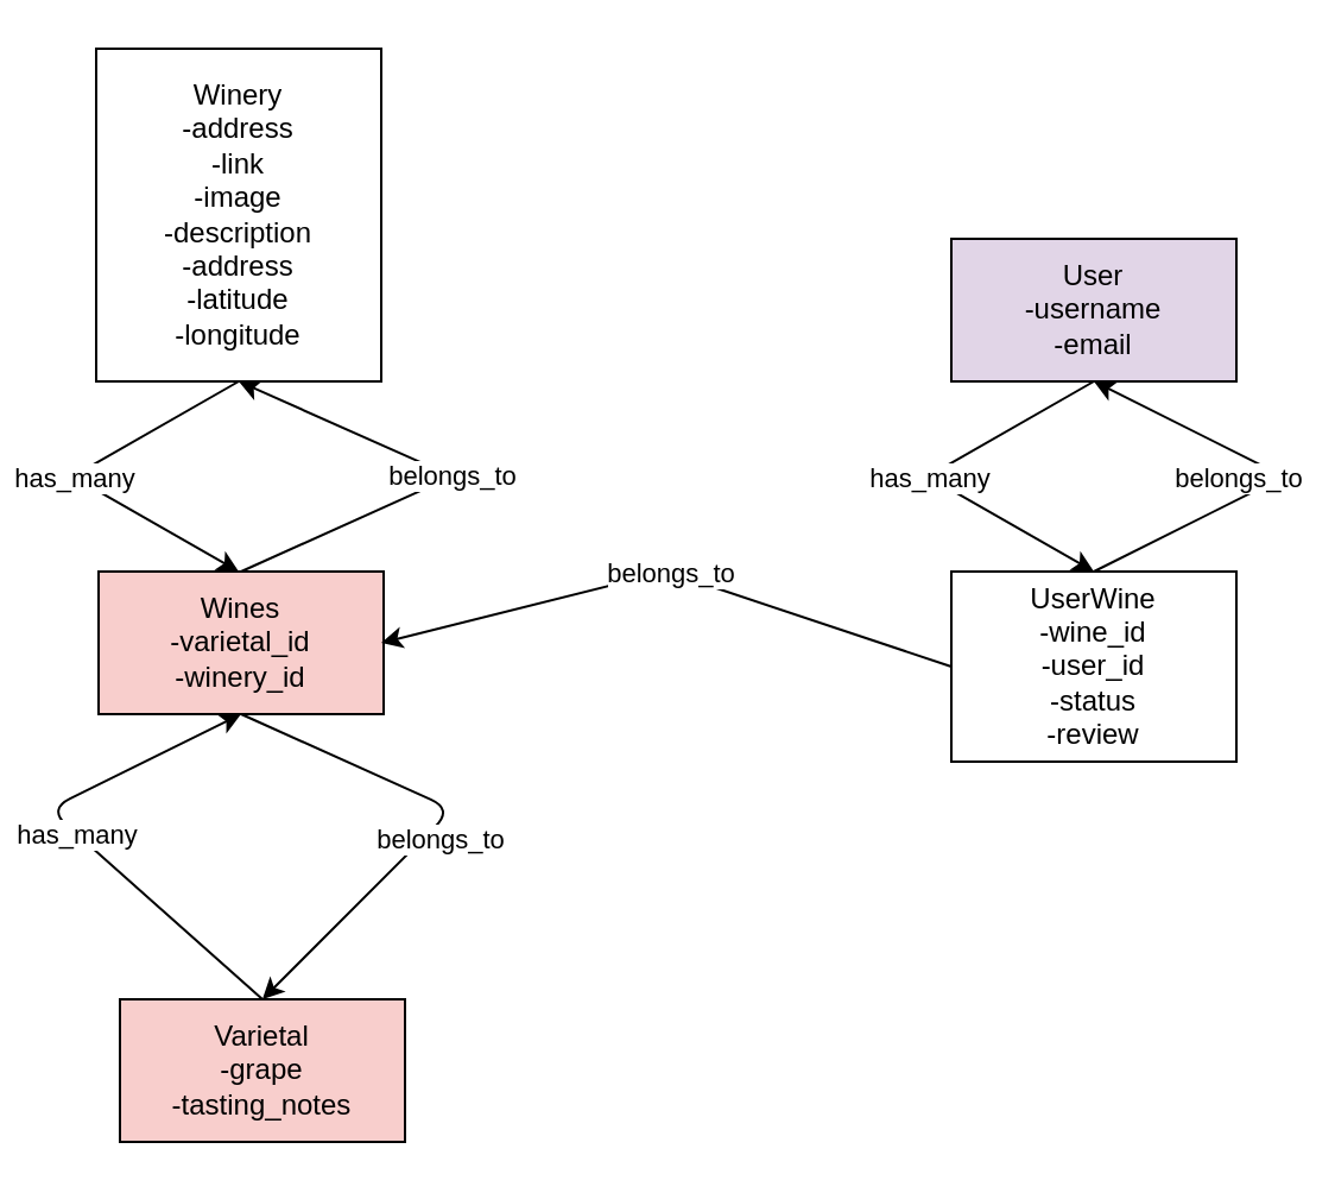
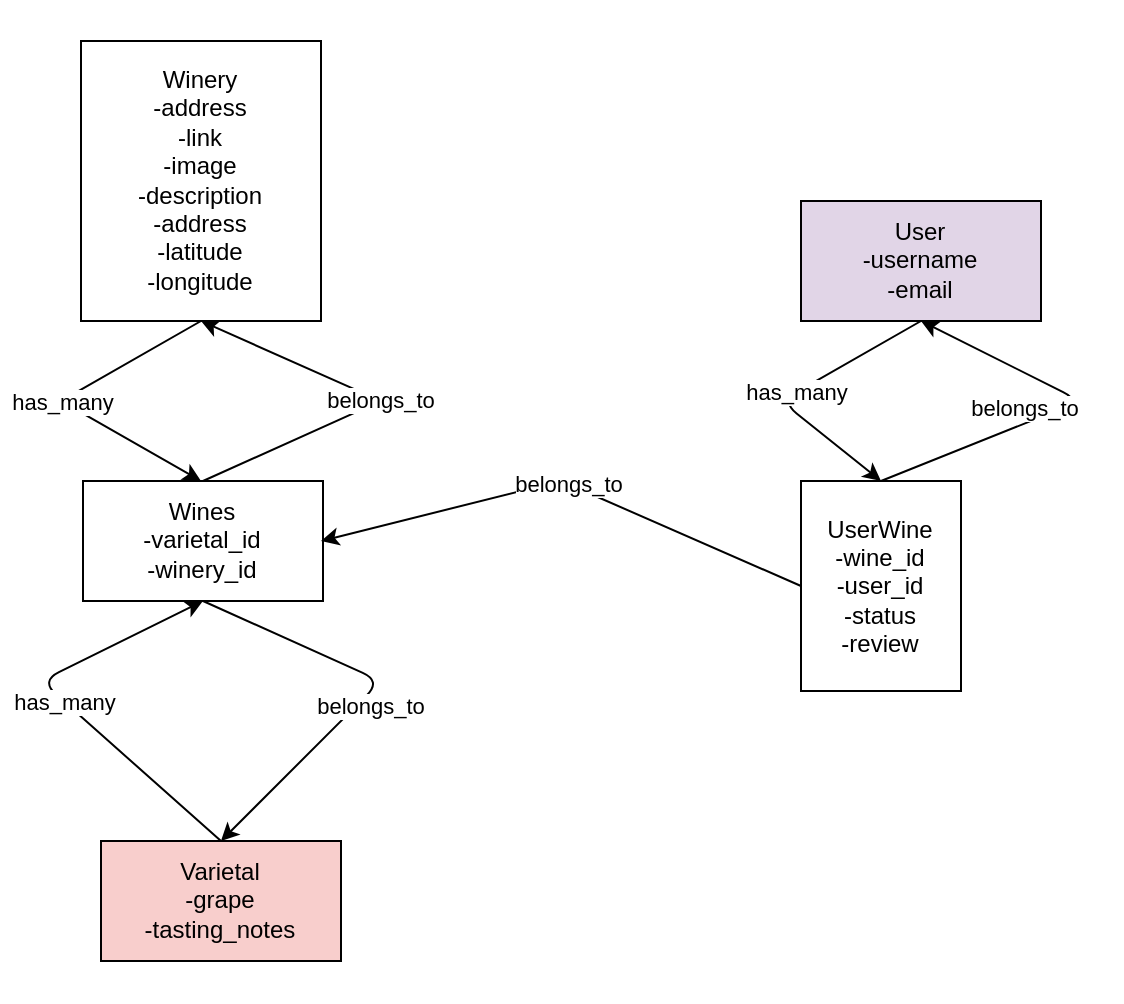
  <mxCell id="0" />
  <mxCell id="1" parent="0" />
  <mxCell id="2" value="Winery&lt;br&gt;-address&lt;br&gt;-link&lt;br&gt;-image&lt;br&gt;-description&lt;br&gt;-address&lt;br&gt;-latitude&lt;br&gt;-longitude" style="rounded=0;whiteSpace=wrap;html=1;" parent="1" vertex="1"><mxGeometry x="40" y="20" width="120" height="140" as="geometry" /></mxCell>
  <mxCell id="3" value="" style="endArrow=classic;html=1;exitX=0.5;exitY=1;exitDx=0;exitDy=0;" parent="1" source="2" edge="1"><mxGeometry relative="1" as="geometry"><mxPoint x="230" y="330" as="sourcePoint" /><mxPoint x="100" y="240" as="targetPoint" /><Array as="points"><mxPoint x="30" y="200" /></Array></mxGeometry></mxCell>
  <mxCell id="4" value="has_many" style="edgeLabel;resizable=0;html=1;align=center;verticalAlign=middle;" parent="3" connectable="0" vertex="1"><mxGeometry relative="1" as="geometry" /></mxCell>
- <mxCell id="5" value="Wines&lt;br&gt;-varietal_id&lt;br&gt;-winery_id" style="whiteSpace=wrap;html=1;fillColor=#f8cecc;" parent="1" vertex="1"><mxGeometry x="41" y="240" width="120" height="60" as="geometry" /></mxCell>
+ <mxCell id="5" value="Wines&lt;br&gt;-varietal_id&lt;br&gt;-winery_id" style="whiteSpace=wrap;html=1;" parent="1" vertex="1"><mxGeometry x="41" y="240" width="120" height="60" as="geometry" /></mxCell>
  <mxCell id="6" value="" style="endArrow=classic;html=1;exitX=0.5;exitY=0;exitDx=0;exitDy=0;" parent="1" source="5" edge="1"><mxGeometry relative="1" as="geometry"><mxPoint x="230" y="330" as="sourcePoint" /><mxPoint x="100" y="160" as="targetPoint" /><Array as="points"><mxPoint x="190" y="200" /></Array></mxGeometry></mxCell>
  <mxCell id="7" value="belongs_to" style="edgeLabel;resizable=0;html=1;align=center;verticalAlign=middle;" parent="6" connectable="0" vertex="1"><mxGeometry relative="1" as="geometry" /></mxCell>
  <mxCell id="8" value="Varietal&lt;br&gt;-grape&lt;br&gt;-tasting_notes" style="rounded=0;whiteSpace=wrap;html=1;fillColor=#f8cecc;" parent="1" vertex="1"><mxGeometry x="50" y="420" width="120" height="60" as="geometry" /></mxCell>
  <mxCell id="9" value="" style="endArrow=classic;html=1;entryX=0.5;entryY=1;entryDx=0;entryDy=0;" parent="1" target="5" edge="1"><mxGeometry relative="1" as="geometry"><mxPoint x="110" y="420" as="sourcePoint" /><mxPoint x="330" y="330" as="targetPoint" /><Array as="points"><mxPoint x="20" y="340" /></Array></mxGeometry></mxCell>
  <mxCell id="10" value="has_many" style="edgeLabel;resizable=0;html=1;align=center;verticalAlign=middle;" parent="9" connectable="0" vertex="1"><mxGeometry relative="1" as="geometry" /></mxCell>
  <mxCell id="11" value="" style="endArrow=classic;html=1;exitX=0.5;exitY=1;exitDx=0;exitDy=0;" parent="1" source="5" edge="1"><mxGeometry relative="1" as="geometry"><mxPoint x="230" y="330" as="sourcePoint" /><mxPoint x="110" y="420" as="targetPoint" /><Array as="points"><mxPoint x="190" y="340" /></Array></mxGeometry></mxCell>
  <mxCell id="12" value="belongs_to" style="edgeLabel;resizable=0;html=1;align=center;verticalAlign=middle;" parent="11" connectable="0" vertex="1"><mxGeometry relative="1" as="geometry"><mxPoint y="7" as="offset" /></mxGeometry></mxCell>
- <mxCell id="13" value="UserWine&lt;br&gt;-wine_id&lt;br&gt;-user_id&lt;br&gt;-status&lt;br&gt;-review" style="rounded=0;whiteSpace=wrap;html=1;" parent="1" vertex="1"><mxGeometry x="400" y="240" width="120" height="80" as="geometry" /></mxCell>
+ <mxCell id="13" value="UserWine&lt;br&gt;-wine_id&lt;br&gt;-user_id&lt;br&gt;-status&lt;br&gt;-review" style="rounded=0;whiteSpace=wrap;html=1;" parent="1" vertex="1"><mxGeometry x="400" y="240" width="80" height="105" as="geometry" /></mxCell>
  <mxCell id="14" value="" style="endArrow=classic;html=1;exitX=0;exitY=0.5;exitDx=0;exitDy=0;" parent="1" source="13" edge="1"><mxGeometry relative="1" as="geometry"><mxPoint x="230" y="330" as="sourcePoint" /><mxPoint x="160" y="270" as="targetPoint" /><Array as="points"><mxPoint x="280" y="240" /></Array></mxGeometry></mxCell>
  <mxCell id="15" value="belongs_to" style="edgeLabel;resizable=0;html=1;align=center;verticalAlign=middle;" parent="14" connectable="0" vertex="1"><mxGeometry relative="1" as="geometry" /></mxCell>
  <mxCell id="16" value="User&lt;br&gt;-username&lt;br&gt;-email" style="rounded=0;whiteSpace=wrap;html=1;fillColor=#e1d5e7;" parent="1" vertex="1"><mxGeometry x="400" y="100" width="120" height="60" as="geometry" /></mxCell>
  <mxCell id="17" value="" style="endArrow=classic;html=1;entryX=0.5;entryY=0;entryDx=0;entryDy=0;exitX=0.5;exitY=1;exitDx=0;exitDy=0;" parent="1" source="16" target="13" edge="1"><mxGeometry relative="1" as="geometry"><mxPoint x="230" y="330" as="sourcePoint" /><mxPoint x="330" y="330" as="targetPoint" /><Array as="points"><mxPoint x="390" y="200" /></Array></mxGeometry></mxCell>
  <mxCell id="18" value="has_many" style="edgeLabel;resizable=0;html=1;align=center;verticalAlign=middle;" parent="17" connectable="0" vertex="1"><mxGeometry relative="1" as="geometry" /></mxCell>
  <mxCell id="19" value="" style="endArrow=classic;html=1;exitX=0.5;exitY=0;exitDx=0;exitDy=0;entryX=0.5;entryY=1;entryDx=0;entryDy=0;" parent="1" source="13" target="16" edge="1"><mxGeometry relative="1" as="geometry"><mxPoint x="230" y="330" as="sourcePoint" /><mxPoint x="330" y="330" as="targetPoint" /><Array as="points"><mxPoint x="540" y="200" /></Array></mxGeometry></mxCell>
  <mxCell id="20" value="belongs_to" style="edgeLabel;resizable=0;html=1;align=center;verticalAlign=middle;" parent="19" connectable="0" vertex="1"><mxGeometry relative="1" as="geometry"><mxPoint x="-20" as="offset" /></mxGeometry></mxCell>
